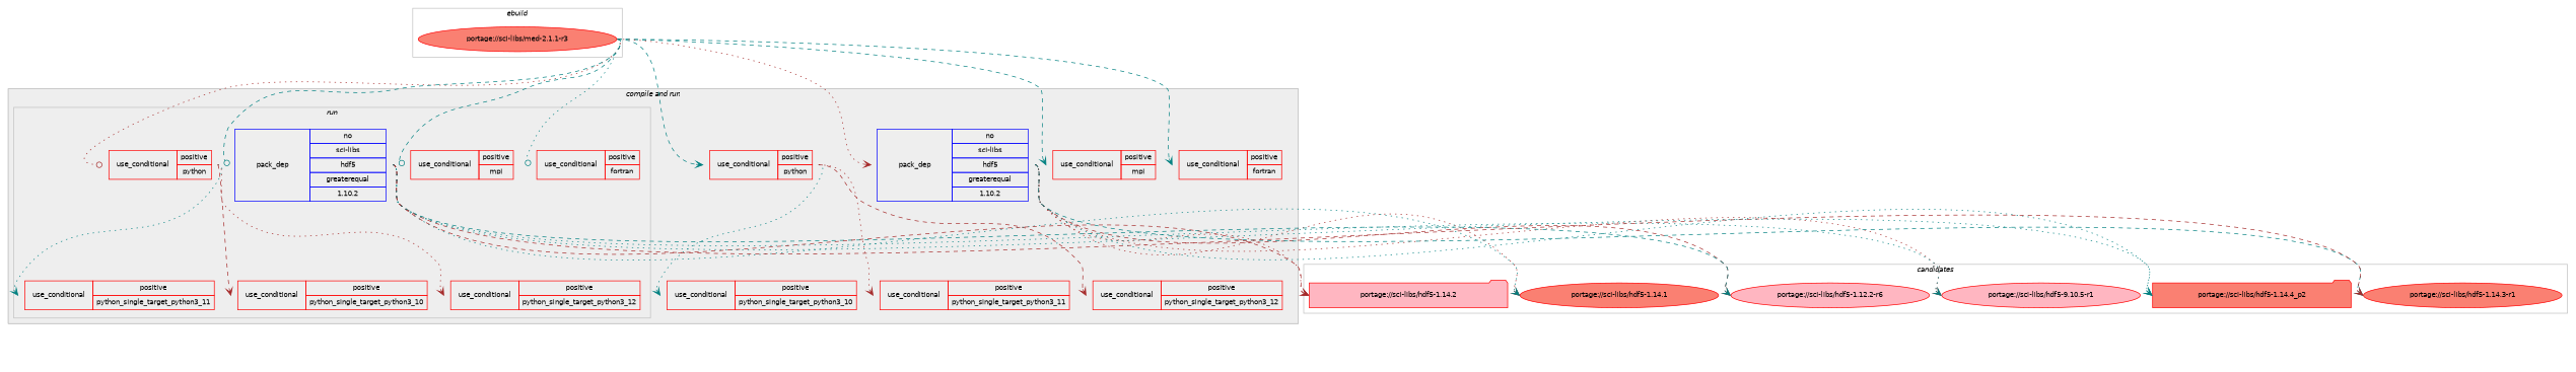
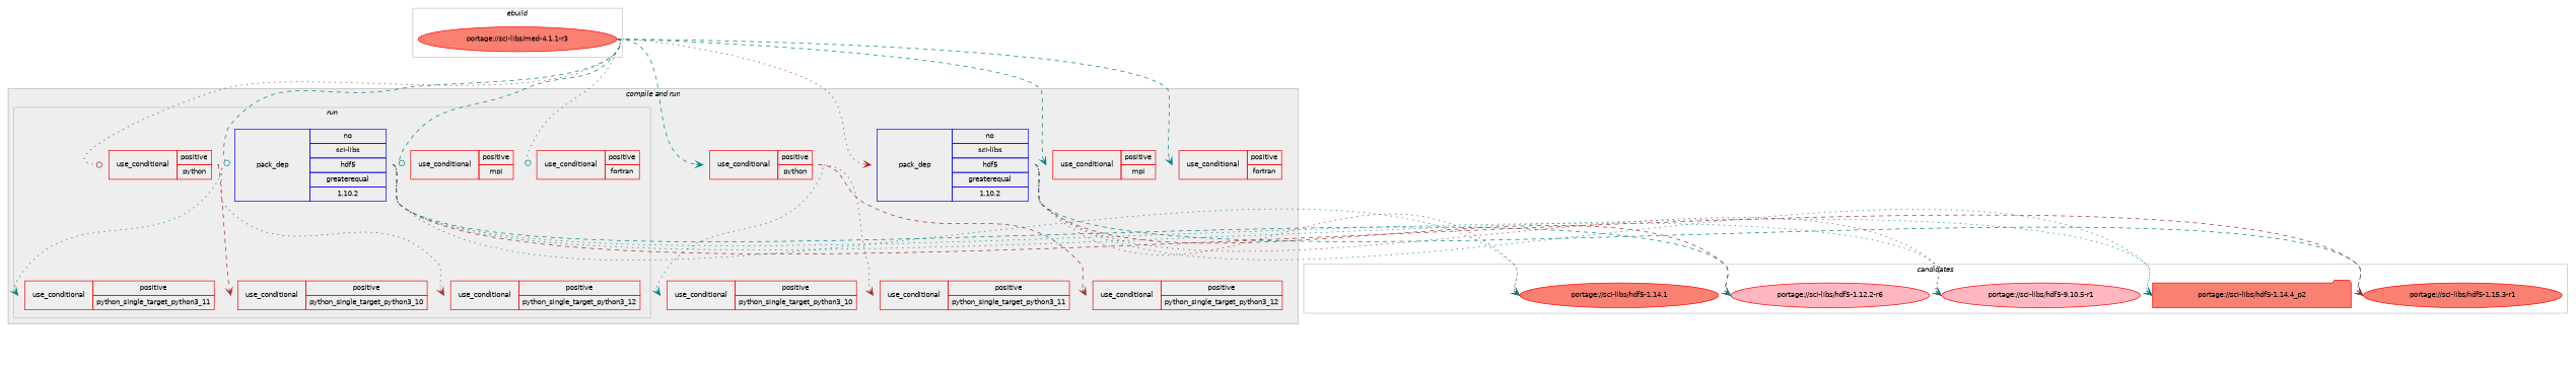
  digraph {
    compound=true
    concentrate=true
    fontname=Helvetica
    fontsize=10
    newrank=true
    rankdir=TB
    ranksep=1.5
    node [color=red fontname=Helvetica fontsize=10 shape=none]
    edge [arrowhead=vee color=teal headport=w style=dotted tailport=e weight=20]
-   n1 [fillcolor=salmon label="portage://sci-libs/med-2.1.1-r3" shape=ellipse style=filled width=4]
+   n1 [fillcolor=salmon label="portage://sci-libs/med-4.1.1-r3" shape=ellipse style=filled width=4]
    n2 [label=<<TABLE BORDER="0" CELLBORDER="1" CELLSPACING="0" CELLPADDING="4"><TR><TD ROWSPAN="3" CELLPADDING="10">use_conditional</TD></TR><TR><TD>positive</TD></TR><TR><TD>fortran</TD></TR></TABLE>>]
    n3 [label=<<TABLE BORDER="0" CELLBORDER="1" CELLSPACING="0" CELLPADDING="4"><TR><TD ROWSPAN="3" CELLPADDING="10">use_conditional</TD></TR><TR><TD>positive</TD></TR><TR><TD>mpi</TD></TR></TABLE>>]
    n4 [label=<<TABLE BORDER="0" CELLBORDER="1" CELLSPACING="0" CELLPADDING="4"><TR><TD ROWSPAN="3" CELLPADDING="10">use_conditional</TD></TR><TR><TD>positive</TD></TR><TR><TD>python_single_target_python3_10</TD></TR></TABLE>>]
    n5 [label=<<TABLE BORDER="0" CELLBORDER="1" CELLSPACING="0" CELLPADDING="4"><TR><TD ROWSPAN="3" CELLPADDING="10">use_conditional</TD></TR><TR><TD>positive</TD></TR><TR><TD>python_single_target_python3_11</TD></TR></TABLE>>]
    n6 [label=<<TABLE BORDER="0" CELLBORDER="1" CELLSPACING="0" CELLPADDING="4"><TR><TD ROWSPAN="3" CELLPADDING="10">use_conditional</TD></TR><TR><TD>positive</TD></TR><TR><TD>python_single_target_python3_12</TD></TR></TABLE>>]
    n7 [label=<<TABLE BORDER="0" CELLBORDER="1" CELLSPACING="0" CELLPADDING="4"><TR><TD ROWSPAN="3" CELLPADDING="10">use_conditional</TD></TR><TR><TD>positive</TD></TR><TR><TD>python</TD></TR></TABLE>>]
    n8 [color=blue label=<<TABLE BORDER="0" CELLBORDER="1" CELLSPACING="0" CELLPADDING="4" WIDTH="220"><TR><TD ROWSPAN="6" CELLPADDING="30">pack_dep</TD></TR><TR><TD WIDTH="110">no</TD></TR><TR><TD>sci-libs</TD></TR><TR><TD>hdf5</TD></TR><TR><TD>greaterequal</TD></TR><TR><TD>1.10.2</TD></TR></TABLE>>]
    n9 [label=<<TABLE BORDER="0" CELLBORDER="1" CELLSPACING="0" CELLPADDING="4"><TR><TD ROWSPAN="3" CELLPADDING="10">use_conditional</TD></TR><TR><TD>positive</TD></TR><TR><TD>fortran</TD></TR></TABLE>>]
    n10 [label=<<TABLE BORDER="0" CELLBORDER="1" CELLSPACING="0" CELLPADDING="4"><TR><TD ROWSPAN="3" CELLPADDING="10">use_conditional</TD></TR><TR><TD>positive</TD></TR><TR><TD>mpi</TD></TR></TABLE>>]
    n11 [label=<<TABLE BORDER="0" CELLBORDER="1" CELLSPACING="0" CELLPADDING="4"><TR><TD ROWSPAN="3" CELLPADDING="10">use_conditional</TD></TR><TR><TD>positive</TD></TR><TR><TD>python_single_target_python3_11</TD></TR></TABLE>>]
    n12 [label=<<TABLE BORDER="0" CELLBORDER="1" CELLSPACING="0" CELLPADDING="4"><TR><TD ROWSPAN="3" CELLPADDING="10">use_conditional</TD></TR><TR><TD>positive</TD></TR><TR><TD>python_single_target_python3_10</TD></TR></TABLE>>]
    n13 [label=<<TABLE BORDER="0" CELLBORDER="1" CELLSPACING="0" CELLPADDING="4"><TR><TD ROWSPAN="3" CELLPADDING="10">use_conditional</TD></TR><TR><TD>positive</TD></TR><TR><TD>python_single_target_python3_12</TD></TR></TABLE>>]
    n14 [label=<<TABLE BORDER="0" CELLBORDER="1" CELLSPACING="0" CELLPADDING="4"><TR><TD ROWSPAN="3" CELLPADDING="10">use_conditional</TD></TR><TR><TD>positive</TD></TR><TR><TD>python</TD></TR></TABLE>>]
    n15 [color=blue label=<<TABLE BORDER="0" CELLBORDER="1" CELLSPACING="0" CELLPADDING="4" WIDTH="220"><TR><TD ROWSPAN="6" CELLPADDING="30">pack_dep</TD></TR><TR><TD WIDTH="110">no</TD></TR><TR><TD>sci-libs</TD></TR><TR><TD>hdf5</TD></TR><TR><TD>greaterequal</TD></TR><TR><TD>1.10.2</TD></TR></TABLE>>]
    n16 [fillcolor=lightpink label="portage://sci-libs/hdf5-9.10.5-r1" shape=ellipse style=filled width=4]
    n17 [fillcolor=lightpink label="portage://sci-libs/hdf5-1.12.2-r6" shape=ellipse style=filled width=4]
    n18 [fillcolor=salmon label="portage://sci-libs/hdf5-1.14.1" shape=ellipse style=filled width=4]
-   n19 [fillcolor=lightpink label="portage://sci-libs/hdf5-1.14.2" shape=folder style=filled width=4]
-   n20 [fillcolor=salmon label="portage://sci-libs/hdf5-1.14.3-r1" shape=ellipse style=filled width=4]
+   n20 [fillcolor=salmon label="portage://sci-libs/hdf5-1.15.3-r1" shape=ellipse style=filled width=4]
    n21 [fillcolor=salmon label="portage://sci-libs/hdf5-1.14.4_p2" shape=folder style=filled width=4]
    subgraph cluster_1 {
      color=gray
      label=<<i>ebuild</i>>
      rank=same
      n1
    }
    subgraph cluster_2 {
      color=gray
      label=<<i>dependencies</i>>
      subgraph cluster_3 {
        color=gray
        fillcolor="#eeeeee"
        label=<<i>compile</i>>
        style=filled
        subgraph sub_4 {
          color=gray
          fillcolor="#eeeeee"
          label=<<i>compile</i>>
          style=filled
          n2
        }
        subgraph sub_5 {
          color=gray
          fillcolor="#eeeeee"
          label=<<i>compile</i>>
          style=filled
          n3
        }
        subgraph sub_6 {
          color=gray
          fillcolor="#eeeeee"
          label=<<i>compile</i>>
          style=filled
          n7
          subgraph sub_7 {
            color=gray
            fillcolor="#eeeeee"
            label=<<i>compile</i>>
            style=filled
            n4
          }
          subgraph sub_8 {
            color=gray
            fillcolor="#eeeeee"
            label=<<i>compile</i>>
            style=filled
            n5
          }
          subgraph sub_9 {
            color=gray
            fillcolor="#eeeeee"
            label=<<i>compile</i>>
            style=filled
            n6
          }
        }
        subgraph sub_10 {
          color=gray
          fillcolor="#eeeeee"
          label=<<i>compile</i>>
          style=filled
          n8
        }
      }
      subgraph cluster_11 {
        color=gray
        fillcolor="#eeeeee"
        label=<<i>compile and run</i>>
        style=filled
      }
      subgraph cluster_12 {
        color=gray
        fillcolor="#eeeeee"
        label=<<i>run</i>>
        style=filled
        subgraph sub_13 {
          color=gray
          fillcolor="#eeeeee"
          label=<<i>run</i>>
          style=filled
          n9
        }
        subgraph sub_14 {
          color=gray
          fillcolor="#eeeeee"
          label=<<i>run</i>>
          style=filled
          n10
        }
        subgraph sub_15 {
          color=gray
          fillcolor="#eeeeee"
          label=<<i>run</i>>
          style=filled
          n14
          subgraph sub_16 {
            color=gray
            fillcolor="#eeeeee"
            label=<<i>run</i>>
            style=filled
            n11
          }
          subgraph sub_17 {
            color=gray
            fillcolor="#eeeeee"
            label=<<i>run</i>>
            style=filled
            n12
          }
          subgraph sub_18 {
            color=gray
            fillcolor="#eeeeee"
            label=<<i>run</i>>
            style=filled
            n13
          }
        }
        subgraph sub_19 {
          color=gray
          fillcolor="#eeeeee"
          label=<<i>run</i>>
          style=filled
          n15
        }
      }
    }
    subgraph cluster_20 {
      color=gray
      label=<<i>candidates</i>>
      rank=same
      subgraph sub_21 {
        color=black
        label=<<i>candidates</i>>
        nodesep=1
        rank=same
        n16
        n17
        n18
-       n19
        n20
        n21
      }
      subgraph sub_22 {
        color=black
        label=<<i>candidates</i>>
        nodesep=1
        rank=same
        n16
        n17
        n18
-       n19
        n20
        n21
      }
    }
    n1 -> n2 [style=dashed]
    n1 -> n3 [style=dashed]
    n1 -> n7 [style=dashed]
    n1 -> n8 [color=brown]
    n1 -> n9 [arrowhead=odot]
    n1 -> n10 [arrowhead=odot style=dashed]
    n1 -> n14 [arrowhead=odot color=brown]
    n1 -> n15 [arrowhead=odot style=dashed]
    n7 -> n4
    n7 -> n5 [color=brown]
    n7 -> n6 [color=brown style=dashed]
    n8 -> n16 [color=brown weight=100]
    n8 -> n17 [color=brown style=dashed weight=100]
    n8 -> n18 [color=brown weight=100]
-   n8 -> n19 [color=brown weight=100]
    n8 -> n20 [style=dashed weight=100]
    n8 -> n21 [weight=100]
    n14 -> n11
    n14 -> n12 [color=brown style=dashed]
    n14 -> n13 [color=brown]
    n15 -> n16 [weight=100]
    n15 -> n17 [style=dashed weight=100]
    n15 -> n18 [weight=100]
-   n15 -> n19 [color=brown style=dashed weight=100]
    n15 -> n20 [color=brown style=dashed weight=100]
    n15 -> n21 [weight=100]
  }
